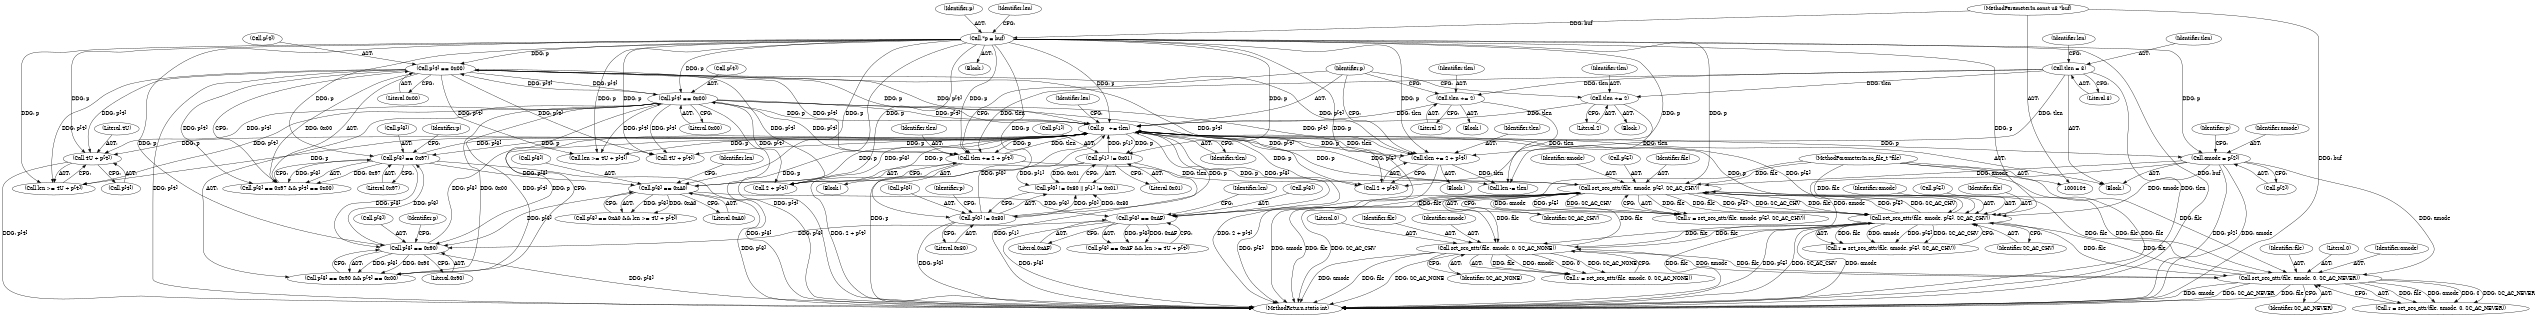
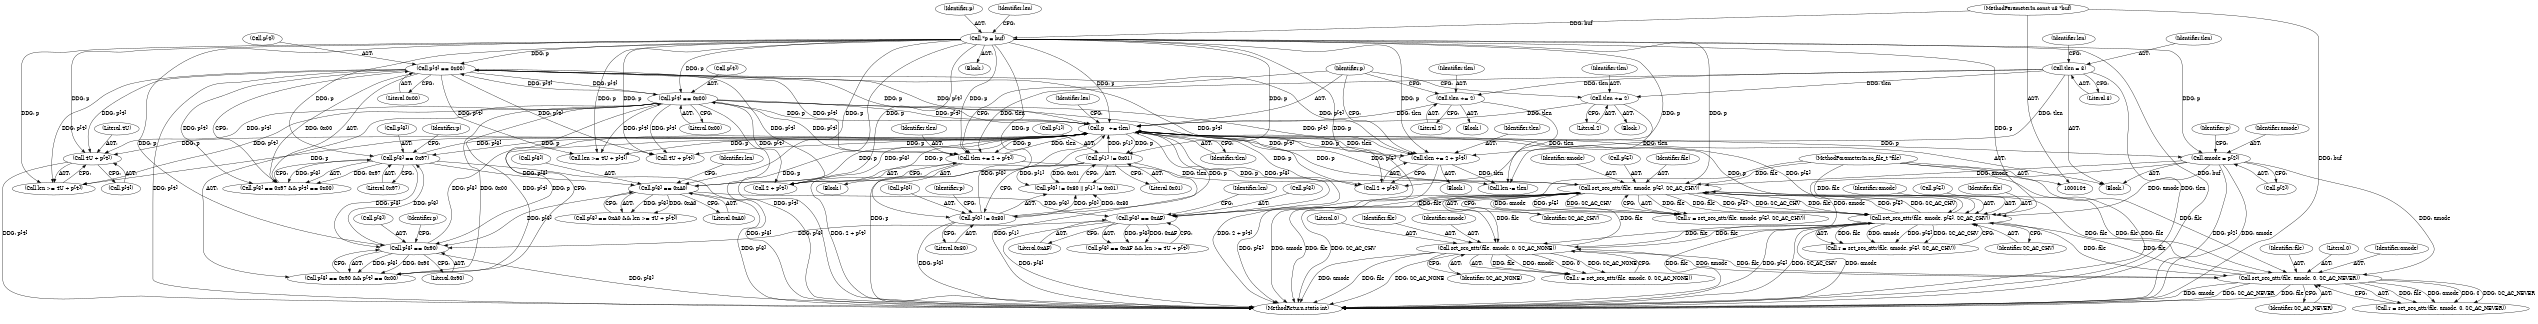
  digraph {
    n1 [label="(Call,4U + p[4])"]
    n2 [label="(Call,len >= 4U + p[4])"]
    n3 [label="(MethodReturn,static int)"]
    n4 [label="(Call,p[4])"]
    n5 [label="(Call,*p = buf)"]
    n6 [label="(Call,p[4] == 0x00)"]
    n7 [label="(Call,p[4] == 0x00)"]
    n8 [label="(Call,p   += tlen)"]
    n9 [label="(Call,tlen += 2 + p[4])"]
    n10 [label="(Call,tlen += 2 + p[4])"]
    n11 [label="(Call,p[3] == 0x97)"]
    n12 [label="(Call,p[3] == 0x90)"]
    n13 [label="(Call,p[3] == 0xA0)"]
    n14 [label="(Call,p[3] == 0xAF)"]
    n15 [label="(Call,set_sec_attr(file, amode, p[5], SC_AC_CHV))"]
    n16 [label="(Call,set_sec_attr(file, amode, p[5], SC_AC_CHV))"]
    n17 [label="(Call,amode = p[2])"]
    n18 [label="(Call,p[1] != 0x01)"]
    n19 [label="(Call,p[0] != 0x80)"]
    n20 [label="(Call,2 + p[4])"]
    n21 [label="(Call,len >= 4U + p[4])"]
    n22 [label="(Block,)"]
    n23 [label="(Call,4U + p[4])"]
    n24 [label="(Call,2 + p[4])"]
    n25 [label="(Literal,0x00)"]
    n26 [label="(Call,p[3] == 0x97 && p[4] == 0x00)"]
    n27 [label="(Call,p[3] == 0x90 && p[4] == 0x00)"]
    n28 [label="(Literal,0x00)"]
    n29 [label="(Identifier,tlen)"]
    n30 [label="(Block,)"]
    n31 [label="(Call,len -= tlen)"]
    n32 [label="(Block,)"]
    n33 [label="(Block,)"]
    n34 [label="(Literal,0x97)"]
    n35 [label="(Literal,0x90)"]
    n36 [label="(Call,p[3] == 0xA0 && len >= 4U + p[4])"]
    n37 [label="(Literal,0xA0)"]
    n38 [label="(Literal,0xAF)"]
    n39 [label="(Call,p[3] == 0xAF && len >= 4U + p[4])"]
    n40 [label="(Call,set_sec_attr(file, amode, 0, SC_AC_NONE))"]
    n41 [label="(Call,set_sec_attr(file, amode, 0, SC_AC_NEVER))"]
    n42 [label="(Call,r = set_sec_attr(file, amode, p[5], SC_AC_CHV))"]
    n43 [label="(Identifier,SC_AC_CHV)"]
    n44 [label="(Call,r = set_sec_attr(file, amode, p[5], SC_AC_CHV))"]
    n45 [label="(Identifier,SC_AC_CHV)"]
    n46 [label="(Call,p[2])"]
    n47 [label="(Literal,0x01)"]
    n48 [label="(Call,p[0] != 0x80 || p[1] != 0x01)"]
    n49 [label="(Literal,0x80)"]
    n50 [label="(MethodParameterIn,const u8 *buf)"]
    1000104
    n52 [label="(Call,tlen = 3)"]
    n53 [label="(Call,tlen += 2)"]
    n54 [label="(Call,tlen += 2)"]
    n55 [label="(Literal,3)"]
    n56 [label="(Literal,2)"]
    n57 [label="(Block,)"]
    n58 [label="(Literal,2)"]
    n59 [label="(Block,)"]
    n60 [label="(Call,r = set_sec_attr(file, amode, 0, SC_AC_NONE))"]
    n61 [label="(Identifier,SC_AC_NONE)"]
    n62 [label="(Call,r = set_sec_attr(file, amode, 0, SC_AC_NEVER))"]
    n63 [label="(Identifier,SC_AC_NEVER)"]
    n64 [label="(MethodParameterIn,sc_file_t *file)"]
    n65 [label="(Literal,0)"]
    n66 [label="(Identifier,tlen)"]
    n67 [label="(Identifier,p)"]
    n68 [label="(Identifier,len)"]
    n69 [label="(Identifier,amode)"]
    n70 [label="(Call,p[4])"]
    n71 [label="(Identifier,p)"]
    n72 [label="(Call,p[3])"]
    n73 [label="(Identifier,tlen)"]
    n74 [label="(Identifier,len)"]
    n75 [label="(Call,p[4])"]
    n76 [label="(Identifier,file)"]
    n77 [label="(Literal,4U)"]
    n78 [label="(Identifier,amode)"]
    n79 [label="(Call,p[0])"]
    n80 [label="(Call,p[5])"]
    n81 [label="(Identifier,p)"]
    n82 [label="(Identifier,p)"]
    n83 [label="(Identifier,file)"]
    n84 [label="(Identifier,file)"]
    n85 [label="(Identifier,tlen)"]
    n86 [label="(Identifier,amode)"]
    n87 [label="(Call,p[5])"]
    n88 [label="(Call,p[1])"]
    n89 [label="(Identifier,tlen)"]
    n90 [label="(Identifier,p)"]
    n91 [label="(Identifier,len)"]
    n92 [label="(Literal,0)"]
    n93 [label="(Identifier,file)"]
    n94 [label="(Call,p[3])"]
    n95 [label="(Identifier,amode)"]
    n96 [label="(Identifier,amode)"]
    n97 [label="(Identifier,len)"]
    n98 [label="(Identifier,len)"]
    n99 [label="(Call,p[3])"]
    n100 [label="(Identifier,p)"]
    n101 [label="(Call,p[3])"]
    n102 [label="(Identifier,tlen)"]
    n1 -> n2 [label="AST: "]
    n1 -> n3 [label="DDG: p[4]"]
    n1 -> n4 [label="CFG: "]
    n2 -> n1 [label="CFG: "]
    n4 -> n1 [label="AST: "]
    n5 -> n1 [label="DDG: p"]
    n5 -> n2 [label="DDG: p"]
    n5 -> n3 [label="DDG: p"]
    n5 -> n3 [label="DDG: buf"]
    n5 -> n6 [label="DDG: p"]
    n5 -> n7 [label="DDG: p"]
    n5 -> n8 [label="DDG: p"]
    n5 -> n9 [label="DDG: p"]
    n5 -> n10 [label="DDG: p"]
    n5 -> n11 [label="DDG: p"]
    n5 -> n12 [label="DDG: p"]
    n5 -> n13 [label="DDG: p"]
    n5 -> n14 [label="DDG: p"]
    n5 -> n15 [label="DDG: p"]
    n5 -> n16 [label="DDG: p"]
    n5 -> n17 [label="DDG: p"]
    n5 -> n18 [label="DDG: p"]
    n5 -> n19 [label="DDG: p"]
    n5 -> n20 [label="DDG: p"]
    n5 -> n21 [label="DDG: p"]
    n5 -> n22 [label="AST: "]
    n5 -> n23 [label="DDG: p"]
    n5 -> n24 [label="DDG: p"]
    n6 -> n1 [label="DDG: p[4]"]
    n6 -> n2 [label="DDG: p[4]"]
    n6 -> n3 [label="DDG: p[4]"]
    n6 -> n7 [label="DDG: p[4]"]
    n6 -> n8 [label="DDG: p[4]"]
    n6 -> n9 [label="DDG: p[4]"]
    n6 -> n10 [label="DDG: p[4]"]
    n6 -> n20 [label="DDG: p[4]"]
    n6 -> n21 [label="DDG: p[4]"]
    n6 -> n23 [label="DDG: p[4]"]
    n6 -> n24 [label="DDG: p[4]"]
    n6 -> n25 [label="CFG: "]
    n6 -> n26 [label="AST: "]
    n6 -> n26 [label="DDG: p[4]"]
    n6 -> n26 [label="DDG: 0x00"]
    n7 -> n1 [label="DDG: p[4]"]
    n7 -> n2 [label="DDG: p[4]"]
    n7 -> n3 [label="DDG: p[4]"]
    n7 -> n6 [label="DDG: p[4]"]
    n7 -> n8 [label="DDG: p[4]"]
    n7 -> n9 [label="DDG: p[4]"]
    n7 -> n10 [label="DDG: p[4]"]
    n7 -> n20 [label="DDG: p[4]"]
    n7 -> n21 [label="DDG: p[4]"]
    n7 -> n23 [label="DDG: p[4]"]
    n7 -> n24 [label="DDG: p[4]"]
    n7 -> n27 [label="AST: "]
    n7 -> n27 [label="DDG: p[4]"]
    n7 -> n27 [label="DDG: 0x00"]
    n7 -> n28 [label="CFG: "]
    n8 -> n1 [label="DDG: p"]
    n8 -> n2 [label="DDG: p"]
    n8 -> n3 [label="DDG: p"]
    n8 -> n6 [label="DDG: p"]
    n8 -> n7 [label="DDG: p"]
    n8 -> n9 [label="DDG: p"]
    n8 -> n10 [label="DDG: p"]
    n8 -> n11 [label="DDG: p"]
    n8 -> n12 [label="DDG: p"]
    n8 -> n13 [label="DDG: p"]
    n8 -> n14 [label="DDG: p"]
    n8 -> n15 [label="DDG: p"]
    n8 -> n16 [label="DDG: p"]
    n8 -> n17 [label="DDG: p"]
    n8 -> n18 [label="DDG: p"]
    n8 -> n19 [label="DDG: p"]
    n8 -> n20 [label="DDG: p"]
    n8 -> n21 [label="DDG: p"]
    n8 -> n23 [label="DDG: p"]
    n8 -> n24 [label="DDG: p"]
    n8 -> n29 [label="CFG: "]
    n8 -> n30 [label="AST: "]
    n9 -> n3 [label="DDG: 2 + p[4]"]
    n9 -> n8 [label="DDG: tlen"]
    n9 -> n20 [label="CFG: "]
    n9 -> n31 [label="DDG: tlen"]
    n9 -> n32 [label="AST: "]
    n10 -> n3 [label="DDG: 2 + p[4]"]
    n10 -> n8 [label="DDG: tlen"]
    n10 -> n24 [label="CFG: "]
    n10 -> n31 [label="DDG: tlen"]
    n10 -> n33 [label="AST: "]
    n11 -> n3 [label="DDG: p[3]"]
    n11 -> n8 [label="DDG: p[3]"]
    n11 -> n12 [label="DDG: p[3]"]
    n11 -> n13 [label="DDG: p[3]"]
    n11 -> n26 [label="AST: "]
    n11 -> n26 [label="DDG: p[3]"]
    n11 -> n26 [label="DDG: 0x97"]
    n11 -> n34 [label="CFG: "]
    n12 -> n3 [label="DDG: p[3]"]
    n12 -> n8 [label="DDG: p[3]"]
    n12 -> n11 [label="DDG: p[3]"]
    n12 -> n27 [label="AST: "]
    n12 -> n27 [label="DDG: p[3]"]
    n12 -> n27 [label="DDG: 0x90"]
    n12 -> n35 [label="CFG: "]
    n13 -> n3 [label="DDG: p[3]"]
    n13 -> n8 [label="DDG: p[3]"]
    n13 -> n12 [label="DDG: p[3]"]
    n13 -> n14 [label="DDG: p[3]"]
    n13 -> n36 [label="AST: "]
    n13 -> n36 [label="DDG: p[3]"]
    n13 -> n36 [label="DDG: 0xA0"]
    n13 -> n37 [label="CFG: "]
    n14 -> n3 [label="DDG: p[3]"]
    n14 -> n8 [label="DDG: p[3]"]
    n14 -> n12 [label="DDG: p[3]"]
    n14 -> n38 [label="CFG: "]
    n14 -> n39 [label="AST: "]
    n14 -> n39 [label="DDG: p[3]"]
    n14 -> n39 [label="DDG: 0xAF"]
    n15 -> n3 [label="DDG: p[5]"]
    n15 -> n3 [label="DDG: amode"]
    n15 -> n3 [label="DDG: file"]
    n15 -> n3 [label="DDG: SC_AC_CHV"]
    n15 -> n8 [label="DDG: p[5]"]
    n15 -> n16 [label="DDG: file"]
    n15 -> n16 [label="DDG: p[5]"]
    n15 -> n16 [label="DDG: SC_AC_CHV"]
    n15 -> n40 [label="DDG: file"]
    n15 -> n41 [label="DDG: file"]
    n15 -> n42 [label="AST: "]
    n15 -> n42 [label="DDG: file"]
    n15 -> n42 [label="DDG: amode"]
    n15 -> n42 [label="DDG: p[5]"]
    n15 -> n42 [label="DDG: SC_AC_CHV"]
    n15 -> n43 [label="CFG: "]
    n16 -> n3 [label="DDG: amode"]
    n16 -> n3 [label="DDG: file"]
    n16 -> n3 [label="DDG: p[5]"]
    n16 -> n3 [label="DDG: SC_AC_CHV"]
    n16 -> n8 [label="DDG: p[5]"]
    n16 -> n15 [label="DDG: file"]
    n16 -> n15 [label="DDG: p[5]"]
    n16 -> n15 [label="DDG: SC_AC_CHV"]
    n16 -> n40 [label="DDG: file"]
    n16 -> n41 [label="DDG: file"]
    n16 -> n44 [label="AST: "]
    n16 -> n44 [label="DDG: file"]
    n16 -> n44 [label="DDG: amode"]
    n16 -> n44 [label="DDG: p[5]"]
    n16 -> n44 [label="DDG: SC_AC_CHV"]
    n16 -> n45 [label="CFG: "]
    n17 -> n3 [label="DDG: p[2]"]
    n17 -> n3 [label="DDG: amode"]
    n17 -> n15 [label="DDG: amode"]
    n17 -> n16 [label="DDG: amode"]
    n17 -> n30 [label="AST: "]
    n17 -> n40 [label="DDG: amode"]
    n17 -> n41 [label="DDG: amode"]
    n17 -> n46 [label="CFG: "]
    n18 -> n3 [label="DDG: p[1]"]
    n18 -> n8 [label="DDG: p[1]"]
    n18 -> n47 [label="CFG: "]
    n18 -> n48 [label="AST: "]
    n18 -> n48 [label="DDG: p[1]"]
    n18 -> n48 [label="DDG: 0x01"]
    n19 -> n3 [label="DDG: p[0]"]
    n19 -> n8 [label="DDG: p[0]"]
    n19 -> n48 [label="AST: "]
    n19 -> n48 [label="DDG: p[0]"]
    n19 -> n48 [label="DDG: 0x80"]
    n19 -> n49 [label="CFG: "]
    n20 -> n9 [label="AST: "]
    n24 -> n10 [label="AST: "]
    n25 -> n6 [label="AST: "]
    n26 -> n6 [label="CFG: "]
    n26 -> n11 [label="CFG: "]
    n27 -> n7 [label="CFG: "]
    n27 -> n12 [label="CFG: "]
    n28 -> n7 [label="AST: "]
    n29 -> n8 [label="AST: "]
    n34 -> n11 [label="AST: "]
    n35 -> n12 [label="AST: "]
    n36 -> n13 [label="CFG: "]
    n37 -> n13 [label="AST: "]
    n38 -> n14 [label="AST: "]
    n39 -> n14 [label="CFG: "]
    n40 -> n3 [label="DDG: amode"]
    n40 -> n3 [label="DDG: file"]
    n40 -> n3 [label="DDG: SC_AC_NONE"]
    n40 -> n15 [label="DDG: file"]
    n40 -> n16 [label="DDG: file"]
    n40 -> n41 [label="DDG: file"]
    n40 -> n60 [label="AST: "]
    n40 -> n60 [label="DDG: file"]
    n40 -> n60 [label="DDG: amode"]
    n40 -> n60 [label="DDG: 0"]
    n40 -> n60 [label="DDG: SC_AC_NONE"]
    n40 -> n61 [label="CFG: "]
    n41 -> n3 [label="DDG: amode"]
    n41 -> n3 [label="DDG: SC_AC_NEVER"]
    n41 -> n3 [label="DDG: file"]
    n41 -> n15 [label="DDG: file"]
    n41 -> n16 [label="DDG: file"]
    n41 -> n40 [label="DDG: amode"]
    n41 -> n62 [label="AST: "]
    n41 -> n62 [label="DDG: file"]
    n41 -> n62 [label="DDG: amode"]
    n41 -> n62 [label="DDG: 0"]
    n41 -> n62 [label="DDG: SC_AC_NEVER"]
    n41 -> n63 [label="CFG: "]
    n42 -> n15 [label="CFG: "]
    n43 -> n15 [label="AST: "]
    n44 -> n16 [label="CFG: "]
    n45 -> n16 [label="AST: "]
    n46 -> n17 [label="AST: "]
    n47 -> n18 [label="AST: "]
    n48 -> n18 [label="CFG: "]
-   n48 -> n19 [label="CFG: "]
+   n18 -> n19 [label="CFG: "]
    n49 -> n19 [label="AST: "]
    n50 -> n3 [label="DDG: buf"]
    n50 -> n5 [label="DDG: buf"]
    n50 -> 1000104 [label="AST: "]
    n52 -> n3 [label="DDG: tlen"]
    n52 -> n9 [label="DDG: tlen"]
    n52 -> n10 [label="DDG: tlen"]
    n52 -> n30 [label="AST: "]
    n52 -> n53 [label="DDG: tlen"]
    n52 -> n54 [label="DDG: tlen"]
    n52 -> n55 [label="CFG: "]
    n53 -> n8 [label="DDG: tlen"]
    n53 -> n31 [label="DDG: tlen"]
    n53 -> n56 [label="CFG: "]
    n53 -> n57 [label="AST: "]
    n54 -> n8 [label="DDG: tlen"]
    n54 -> n31 [label="DDG: tlen"]
    n54 -> n58 [label="CFG: "]
    n54 -> n59 [label="AST: "]
    n55 -> n52 [label="AST: "]
    n56 -> n53 [label="AST: "]
    n58 -> n54 [label="AST: "]
    n60 -> n40 [label="CFG: "]
    n61 -> n40 [label="AST: "]
    n62 -> n41 [label="CFG: "]
    n63 -> n41 [label="AST: "]
    n64 -> n3 [label="DDG: file"]
    n64 -> n15 [label="DDG: file"]
    n64 -> n16 [label="DDG: file"]
    n64 -> n40 [label="DDG: file"]
    n64 -> n41 [label="DDG: file"]
    n64 -> 1000104 [label="AST: "]
    n65 -> n40 [label="AST: "]
    n66 -> n53 [label="AST: "]
    n67 -> n19 [label="CFG: "]
    n68 -> n8 [label="CFG: "]
    n69 -> n17 [label="AST: "]
    n70 -> n7 [label="AST: "]
    n71 -> n8 [label="AST: "]
    n71 -> n9 [label="CFG: "]
    n71 -> n10 [label="CFG: "]
    n71 -> n53 [label="CFG: "]
    n71 -> n54 [label="CFG: "]
    n72 -> n12 [label="AST: "]
    n73 -> n9 [label="AST: "]
    n74 -> n14 [label="CFG: "]
    n75 -> n6 [label="AST: "]
    n76 -> n16 [label="AST: "]
    n77 -> n1 [label="AST: "]
    n78 -> n16 [label="AST: "]
    n79 -> n19 [label="AST: "]
    n80 -> n16 [label="AST: "]
    n81 -> n11 [label="CFG: "]
    n82 -> n12 [label="CFG: "]
    n83 -> n40 [label="AST: "]
    n84 -> n41 [label="AST: "]
    n85 -> n10 [label="AST: "]
    n86 -> n15 [label="AST: "]
    n87 -> n15 [label="AST: "]
    n88 -> n18 [label="AST: "]
    n89 -> n52 [label="AST: "]
    n90 -> n5 [label="AST: "]
    n91 -> n5 [label="CFG: "]
    n92 -> n41 [label="AST: "]
    n93 -> n15 [label="AST: "]
    n94 -> n13 [label="AST: "]
    n95 -> n40 [label="AST: "]
    n96 -> n41 [label="AST: "]
    n97 -> n13 [label="CFG: "]
    n98 -> n52 [label="CFG: "]
    n99 -> n11 [label="AST: "]
    n100 -> n17 [label="CFG: "]
    n101 -> n14 [label="AST: "]
    n102 -> n54 [label="AST: "]
  }
